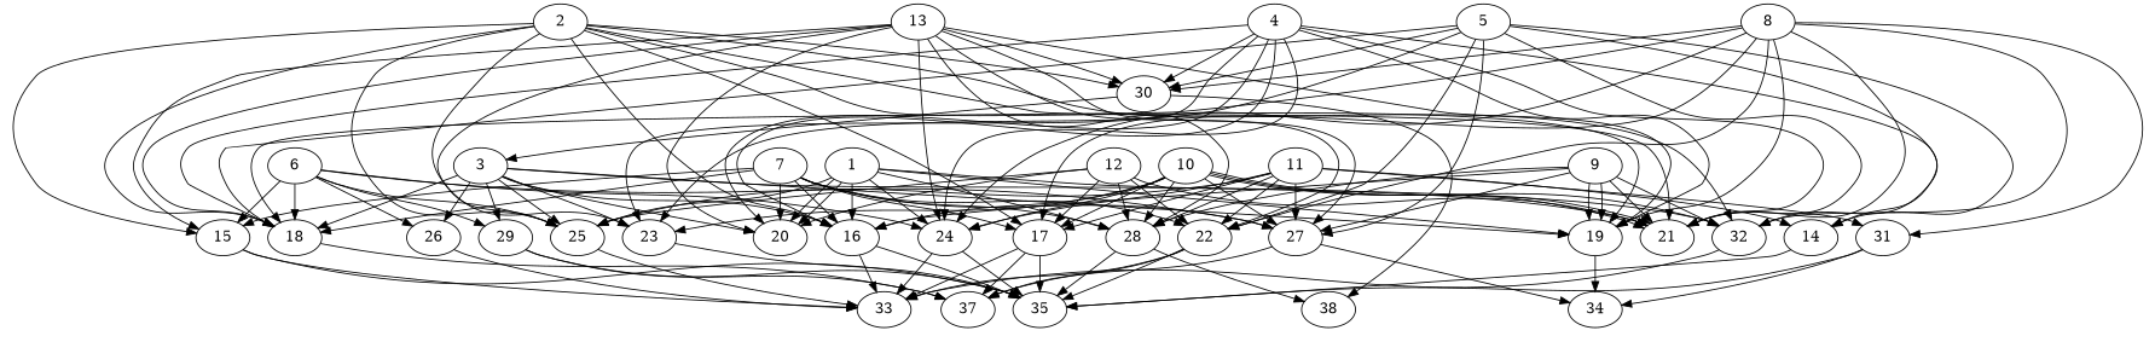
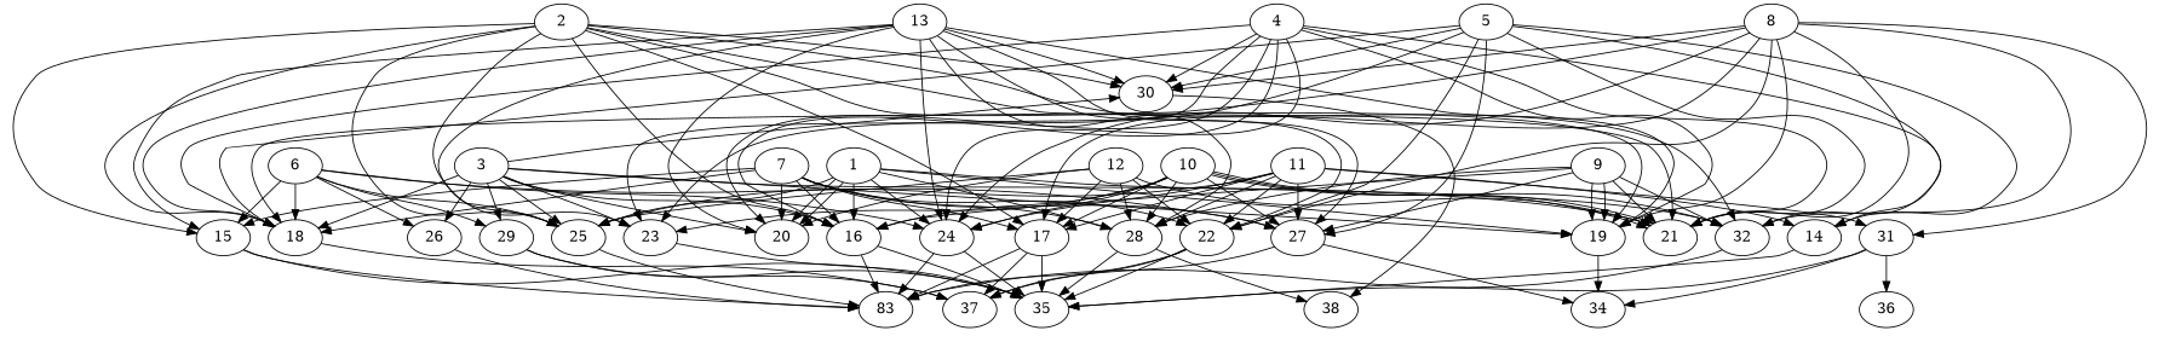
  digraph {
    node [alpha=0.10]
    1 [alpha=0.07 expect_size=6868317583848259584]
    16 [alpha=0.11 expect_size=1034047443595591417856]
    19 [alpha=0.18 expect_size=231568301451379200]
    20 [expect_size=127992571128358176]
    24 [alpha=0.04 expect_size=11448962289136984]
    25 [alpha=0.04 expect_size=5308125116546850750464]
    28 [alpha=0.12 expect_size=2764368873458220662784]
    32 [alpha=0.19 expect_size=1581146367530052354048]
    35 [alpha=0.19 expect_size=3653892890314646016]
-   33 [alpha=0.01 expect_size=16697494630763724]
+   33 [alpha=0.01 expect_size=16697494630763724 label=83]
    34 [alpha=0.04 expect_size=6964936897671224]
    38 [alpha=0.08 expect_size=12918177340824322048]
    2 [alpha=0.08 expect_size=12283829920032960]
    15 [alpha=0.19 expect_size=31325573295254400]
    17 [alpha=0.19 expect_size=85796135664890608]
    18 [alpha=0.17 expect_size=92604818828711040]
    21 [alpha=0.18 expect_size=509059772567430720]
    23 [alpha=0.13 expect_size=1678035350078076485632]
    30 [alpha=0.02 expect_size=7389865939880813568]
    37 [expect_size=9445845509539624910848]
    3 [alpha=0.16 expect_size=178290912395264000000]
    26 [alpha=0.18 expect_size=74372200319388432]
    29 [alpha=0.00 expect_size=44399877153511216]
    4 [expect_size=569841398951782016]
    14 [alpha=0.11 expect_size=41181675193800568]
    5 [expect_size=397938182324224000000]
    22 [alpha=0.00 expect_size=6181439900905125888]
    27 [alpha=0.02 expect_size=2147591053188572]
    6 [alpha=0.12 expect_size=64297135642894792]
    7 [expect_size=60758789202772104]
    8 [expect_size=5082869543232077824000]
    31 [alpha=0.12 expect_size=1989967746517027520512]
+   36 [alpha=0.17 expect_size=4362681312808641536]
    9 [alpha=0.08 expect_size=14164504440304670]
    10 [alpha=0.01 expect_size=111731852628195072]
    11 [alpha=0.08 expect_size=11604712961588790]
    12 [alpha=0.02 expect_size=85600382599770288]
    13 [alpha=0.17 expect_size=3030255127014683136]
    1 -> 16
    1 -> 19
    1 -> 20
    1 -> 20
    1 -> 24
    1 -> 25
    1 -> 28
    1 -> 32
    16 -> 35
    16 -> 33
    19 -> 34
    24 -> 35
    24 -> 33
    25 -> 33
    28 -> 35
    28 -> 38
    32 -> 33
    2 -> 16
    2 -> 19
    2 -> 25
    2 -> 32
    2 -> 15
    2 -> 17
    2 -> 18
    2 -> 21
    2 -> 23
    2 -> 30
    15 -> 35
    15 -> 33
    17 -> 35
    17 -> 33
    17 -> 37
    18 -> 37
    23 -> 35
    30 -> 38
    3 -> 16
    3 -> 19
    3 -> 20
    3 -> 25
    3 -> 18
    3 -> 21
    3 -> 23
-   30 -> 3
+   3 -> 30
    3 -> 26
    3 -> 29
    26 -> 33
    29 -> 35
    29 -> 37
    4 -> 16
    4 -> 19
    4 -> 20
    4 -> 24
    4 -> 18
    4 -> 21
    4 -> 23
    4 -> 30
    4 -> 14
    14 -> 35
    5 -> 32
    5 -> 18
    5 -> 21
    5 -> 23
    5 -> 30
    5 -> 14
    5 -> 22
    5 -> 27
    22 -> 35
    22 -> 33
    22 -> 37
    27 -> 34
    27 -> 37
    6 -> 24
    6 -> 25
    6 -> 15
    6 -> 18
    6 -> 26
    6 -> 29
    6 -> 27
    7 -> 16
    7 -> 20
    7 -> 28
    7 -> 15
    7 -> 17
    7 -> 18
    7 -> 22
    7 -> 27
    8 -> 19
    8 -> 24
    8 -> 32
    8 -> 17
    8 -> 18
    8 -> 21
    8 -> 30
    8 -> 22
    8 -> 31
    31 -> 35
    31 -> 34
+   31 -> 36
    9 -> 16
    9 -> 19
    9 -> 19
    9 -> 28
    9 -> 32
    9 -> 21
    9 -> 27
    10 -> 16
    10 -> 24
    10 -> 28
    10 -> 32
    10 -> 17
    10 -> 21
    10 -> 21
    10 -> 23
    10 -> 27
    11 -> 24
    11 -> 25
    11 -> 28
    11 -> 17
    11 -> 14
    11 -> 22
    11 -> 27
    11 -> 31
    12 -> 20
    12 -> 25
    12 -> 28
    12 -> 17
    12 -> 21
    12 -> 22
    13 -> 19
    13 -> 20
    13 -> 24
    13 -> 25
    13 -> 28
    13 -> 15
    13 -> 18
    13 -> 30
    13 -> 22
    13 -> 27
  }
